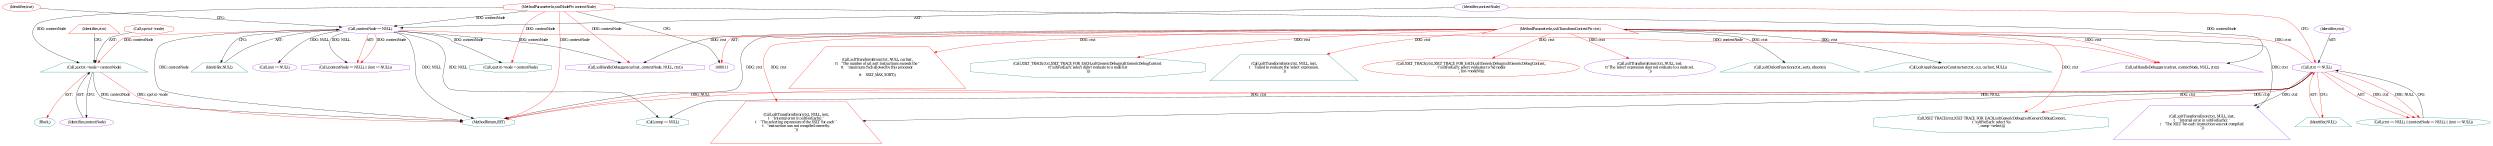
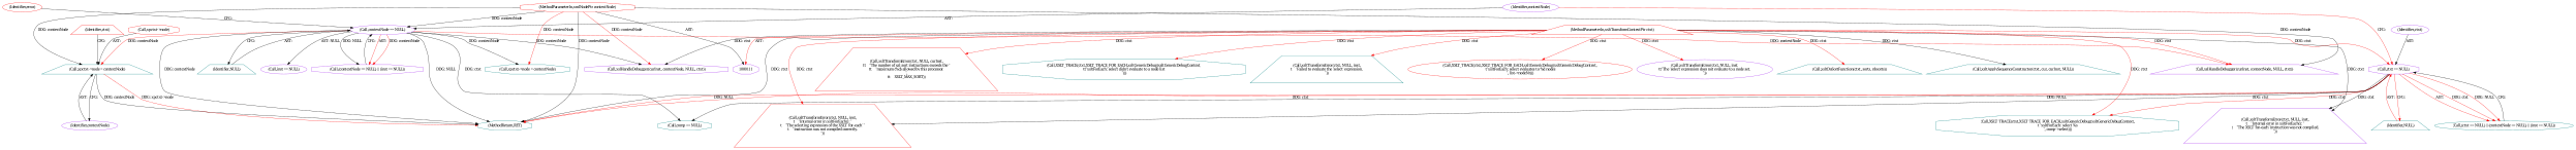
  digraph {
    fontname="PT Serif"
    node [color=teal fontname="PT Serif" shape=trapezium]
    edge [color=black fontname="PT Serif"]
    n1 [label="(Call,xpctxt->node = contextNode)"]
    n2 [label="(MethodReturn,RET)" shape=octagon]
-   n3 [label="(Block,)" shape=ellipse]
    n4 [color=purple label="(Identifier,contextNode)" shape=ellipse]
    n5 [color=red label="(MethodParameterIn,xmlNodePtr contextNode)" shape=octagon]
    n6 [color=purple label="(Call,contextNode == NULL)" shape=ellipse]
    n7 [color=purple label="(Call,xslHandleDebugger(curInst, contextNode, NULL, ctxt))"]
    n8 [color=purple label="(Call,xslHandleDebugger(curInst, contextNode, NULL, ctxt))" shape=octagon]
    n9 [label="(Call,xpctxt->node = contextNode)" shape=octagon]
    1000111 [color=purple shape=octagon]
    n11 [label="(Identifier,NULL)"]
    n12 [label="(Call,comp == NULL)" shape=octagon]
    n13 [color=purple label="(Call,inst == NULL)" shape=ellipse]
    n14 [color=purple label="(Call,(contextNode == NULL) || (inst == NULL))" shape=octagon]
    n15 [color=purple label="(Call,ctxt == NULL)" shape=octagon]
    n16 [color=purple label="(Call,xsltTransformError(ctxt, NULL, inst,\n\t    \"Internal error in xsltForEach(): \"\n\t    \"The XSLT 'for-each' instruction was not compiled.\n\"))"]
    n17 [label="(Call,XSLT_TRACE(ctxt,XSLT_TRACE_FOR_EACH,xsltGenericDebug(xsltGenericDebugContext,\n\t \"xsltForEach: select %s\n\", comp->select)))" shape=octagon]
    n18 [label="(Identifier,NULL)"]
    n19 [label="(Call,(ctxt == NULL) || (contextNode == NULL) || (inst == NULL))" shape=ellipse]
    n20 [color=red label="(Call,xsltTransformError(ctxt, NULL, inst,\n\t    \"Internal error in xsltForEach(): \"\n\t    \"The selecting expression of the XSLT 'for-each' \"\n\t    \"instruction was not compiled correctly.\n\"))"]
    n21 [color=red label="(MethodParameterIn,xsltTransformContextPtr ctxt)"]
    n22 [color=red label="(Call,xsltTransformError(ctxt, NULL, curInst,\n\t\t    \"The number of xsl:sort instructions exceeds the \"\n\t\t    \"maximum (%d) allowed by this processor.\n\",\n\t\t    XSLT_MAX_SORT))"]
    n23 [label="(Call,XSLT_TRACE(ctxt,XSLT_TRACE_FOR_EACH,xsltGenericDebug(xsltGenericDebugContext,\n\t\t\"xsltForEach: select didn't evaluate to a node list\n\")))" shape=octagon]
    n24 [label="(Call,xsltTransformError(ctxt, NULL, inst,\n\t    \"Failed to evaluate the 'select' expression.\n\"))"]
    n25 [color=red label="(Call,XSLT_TRACE(ctxt,XSLT_TRACE_FOR_EACH,xsltGenericDebug(xsltGenericDebugContext,\n \t\"xsltForEach: select evaluates to %d nodes\n\", list->nodeNr)))" shape=ellipse]
    n26 [color=purple label="(Call,xsltTransformError(ctxt, NULL, inst,\n\t\t\"The 'select' expression does not evaluate to a node set.\n\"))" shape=ellipse]
    n27 [label="(Call,xsltDoSortFunction(ctxt, sorts, nbsorts))"]
    n28 [label="(Call,xsltApplySequenceConstructor(ctxt, cur, curInst, NULL))"]
    n29 [color=purple label="(Identifier,contextNode)" shape=ellipse]
    n30 [color=purple label="(Identifier,ctxt)" shape=ellipse]
    n31 [color=red label="(Identifier,ctxt)"]
    n32 [color=red label="(Call,xpctxt->node)" shape=octagon]
-   n33 [color=red label="(Identifier,inst)" shape=ellipse]
+   n33 [color=red label="(Identifier,error)" shape=ellipse]
    n1 -> n2 [color=red label="DDG: xpctxt->node"]
    n1 -> n2 [label="DDG: contextNode"]
-   n1 -> n3 [color=red label="AST: "]
    n1 -> n4 [label="CFG: "]
    n4 -> n1 [label="AST: "]
    n5 -> n1 [label="DDG: contextNode"]
-   n5 -> n2 [color=red label="DDG: contextNode"]
+   n5 -> n2 [label="DDG: contextNode"]
    n5 -> n6 [label="DDG: contextNode"]
    n5 -> n7 [label="DDG: contextNode"]
    n5 -> n8 [color=red label="DDG: contextNode"]
    n5 -> n9 [color=red label="DDG: contextNode"]
-   n5 -> 1000111 [label="CFG: "]
+   n5 -> 1000111 [label="AST: "]
    n6 -> n1 [color=red label="DDG: contextNode"]
    n6 -> n2 [label="DDG: contextNode"]
    n6 -> n2 [label="DDG: NULL"]
    n6 -> n7 [color=red label="DDG: contextNode"]
    n6 -> n8 [label="DDG: contextNode"]
    n6 -> n9 [label="DDG: contextNode"]
    n6 -> n11 [label="CFG: "]
-   n6 -> n12 [label="DDG: NULL"]
-   n6 -> n13 [label="DDG: NULL"]
+   n6 -> n12 [label="DDG: ctxt"]
+   n6 -> n13 [label="AST: NULL"]
    n6 -> n14 [color=red label="AST: "]
    n6 -> n14 [color=red label="DDG: contextNode"]
    n6 -> n14 [label="DDG: NULL"]
    n11 -> n6 [label="AST: "]
+   n14 -> n6 [label="CFG: "]
    n15 -> n2 [color=red label="DDG: ctxt"]
    n15 -> n2 [color=red label="DDG: NULL"]
    n15 -> n12 [label="DDG: NULL"]
    n15 -> n16 [label="DDG: ctxt"]
    n15 -> n17 [color=red label="DDG: ctxt"]
    n15 -> n18 [color=red label="CFG: "]
    n15 -> n19 [color=red label="AST: "]
    n15 -> n19 [color=red label="DDG: ctxt"]
    n15 -> n19 [color=red label="DDG: NULL"]
    n15 -> n20 [label="DDG: ctxt"]
    n18 -> n15 [color=red label="AST: "]
    n19 -> n15 [label="CFG: "]
    n21 -> n2 [label="DDG: ctxt"]
    n21 -> n7 [color=red label="DDG: ctxt"]
    n21 -> n8 [label="DDG: ctxt"]
    n21 -> 1000111 [color=red label="AST: "]
-   n15 -> n21 [color=red label="DDG: ctxt"]
+   n21 -> n15 [color=red label="DDG: ctxt"]
    n21 -> n16 [label="DDG: ctxt"]
    n21 -> n17 [color=red label="DDG: ctxt"]
    n21 -> n20 [color=red label="DDG: ctxt"]
    n21 -> n22 [color=red label="DDG: ctxt"]
    n21 -> n23 [color=red label="DDG: ctxt"]
    n21 -> n24 [color=red label="DDG: ctxt"]
    n21 -> n25 [color=red label="DDG: ctxt"]
    n21 -> n26 [color=red label="DDG: ctxt"]
-   n21 -> n27 [label="DDG: ctxt"]
+   n21 -> n27 [color=red label="DDG: ctxt"]
    n21 -> n28 [label="DDG: ctxt"]
    n29 -> n6 [label="AST: "]
    n29 -> n15 [color=red label="CFG: "]
    n30 -> n15 [label="AST: "]
    n31 -> n1 [label="CFG: "]
    n32 -> n1 [label="AST: "]
    n33 -> n6 [label="CFG: "]
  }
